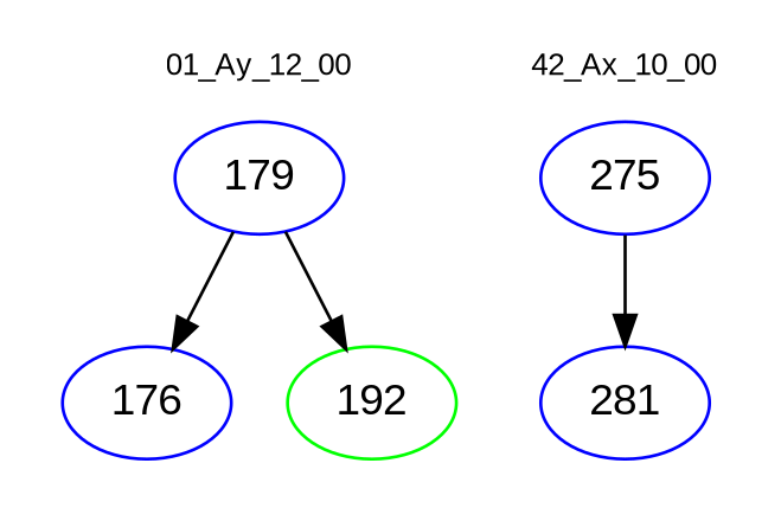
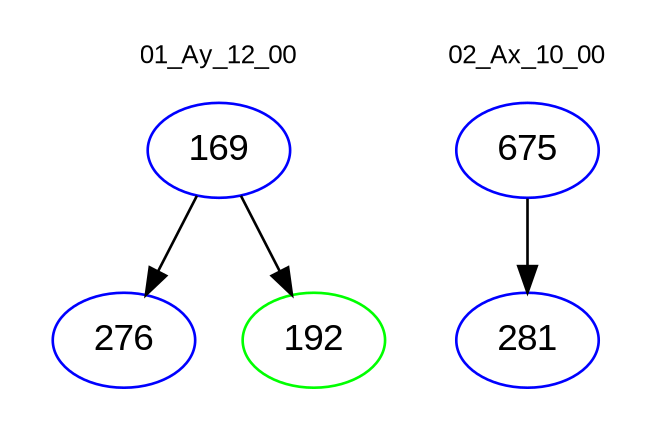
  digraph {
    fontname="Liberation Sans"
    node [color=blue fontname="Liberation Sans"]
    edge [color=black fontname="Liberation Sans"]
-   n1 [label=179]
-   n2 [label=176]
+   n1 [label=169]
+   n2 [label=276]
    n3 [color=green label=192]
-   n4 [label=275]
+   n4 [label=675]
    n5 [label=281]
    subgraph cluster_1 {
      color=white
      fontsize=10
      label="01_Ay_12_00"
      n1
      n2
      n3
    }
    subgraph cluster_2 {
      color=white
      fontsize=10
-     label="42_Ax_10_00"
+     label="02_Ax_10_00"
      n4
      n5
    }
    n1 -> n2
    n1 -> n3
    n4 -> n5
  }
